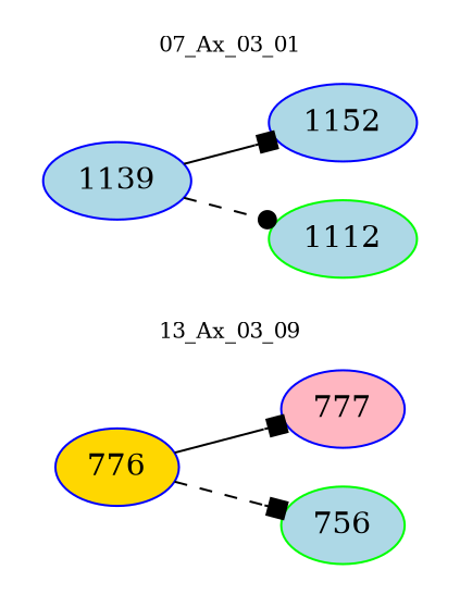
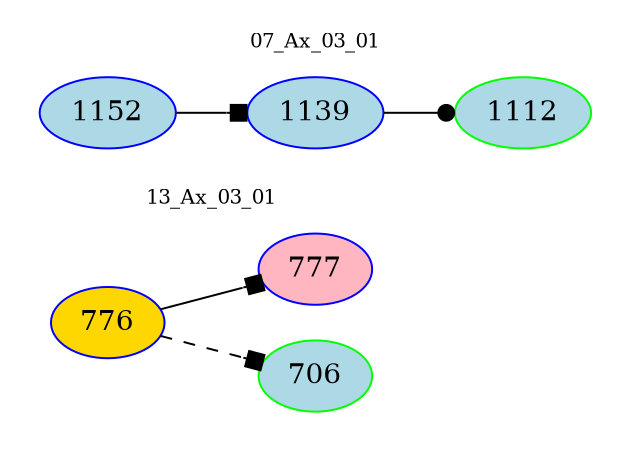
  digraph {
    rankdir=LR
    node [color=blue fillcolor=lightblue style=filled]
    edge [arrowhead=box color=black style=dashed]
    n1 [fillcolor=gold label=776]
-   n2 [color=green label=756]
+   n2 [color=green label=706]
    n3 [fillcolor=lightpink label=777]
    n4 [label=1139]
    n5 [color=green label=1112]
    n6 [label=1152]
    subgraph cluster_1 {
      color=white
      fontsize=10
-     label="13_Ax_03_09"
+     label="13_Ax_03_01"
      n1
      n2
      n3
    }
    subgraph cluster_2 {
      color=white
      fontsize=10
      label="07_Ax_03_01"
      n4
      n5
      n6
    }
    n1 -> n2
    n1 -> n3 [style=solid]
-   n4 -> n5 [arrowhead=dot]
-   n4 -> n6 [style=solid]
+   n4 -> n5 [arrowhead=dot style=solid]
+   n6 -> n4 [style=solid]
  }
